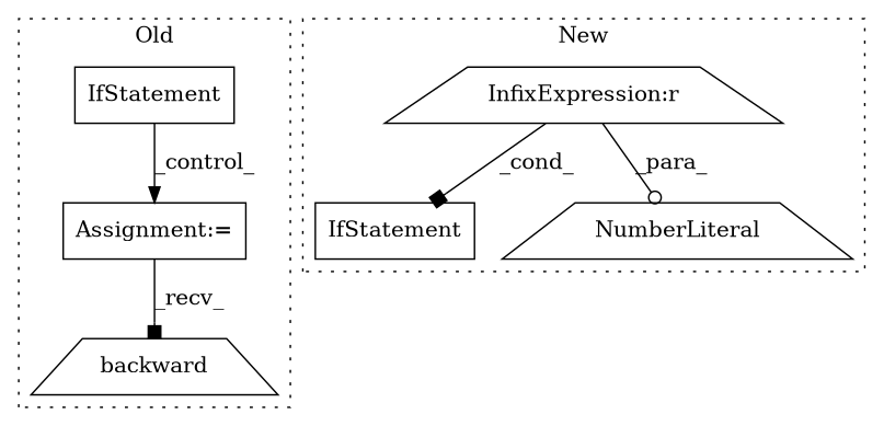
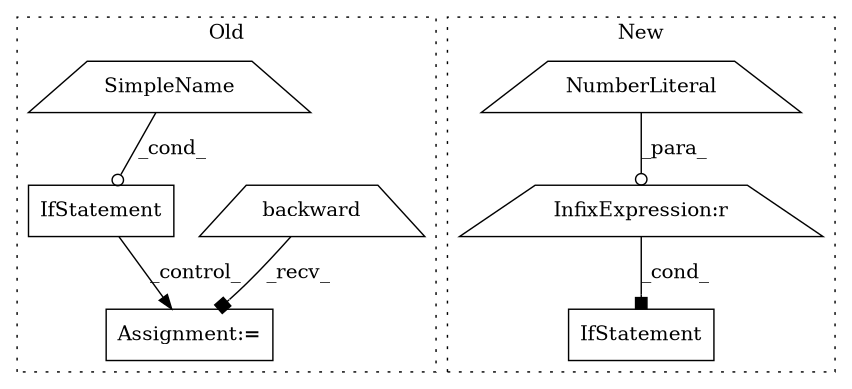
  digraph {
    node [a=25 l="4,2" shape=trapezium]
    edge [arrowhead=box]
    n1 [a=32 l=10 label=backward s=1454]
    n2 [a=7 l=2 label="Assignment:=" s=1411 shape=box]
    n3 [label=IfStatement s="1374,1393" shape=box]
+   n4 [a=42 label=SimpleName l=""]
    n5 [label=IfStatement s="4197,4217" shape=box]
    n6 [a=27 l=3 label="InfixExpression:r" s=4213]
    n7 [a=34 l=1 label=NumberLiteral s=4216]
    subgraph cluster_1 {
      label=Old
      style=dotted
      n1
      n2
      n3
+     n4
    }
    subgraph cluster_2 {
      label=New
      style=dotted
      n5
      n6
      n7
    }
-   n2 -> n1 [label=_recv_]
+   n1 -> n2 [label=_recv_]
    n3 -> n2 [arrowhead=normal label=_control_]
+   n4 -> n3 [arrowhead=odot label=_cond_]
    n6 -> n5 [label=_cond_]
-   n6 -> n7 [arrowhead=odot label=_para_]
+   n7 -> n6 [arrowhead=odot label=_para_]
  }
